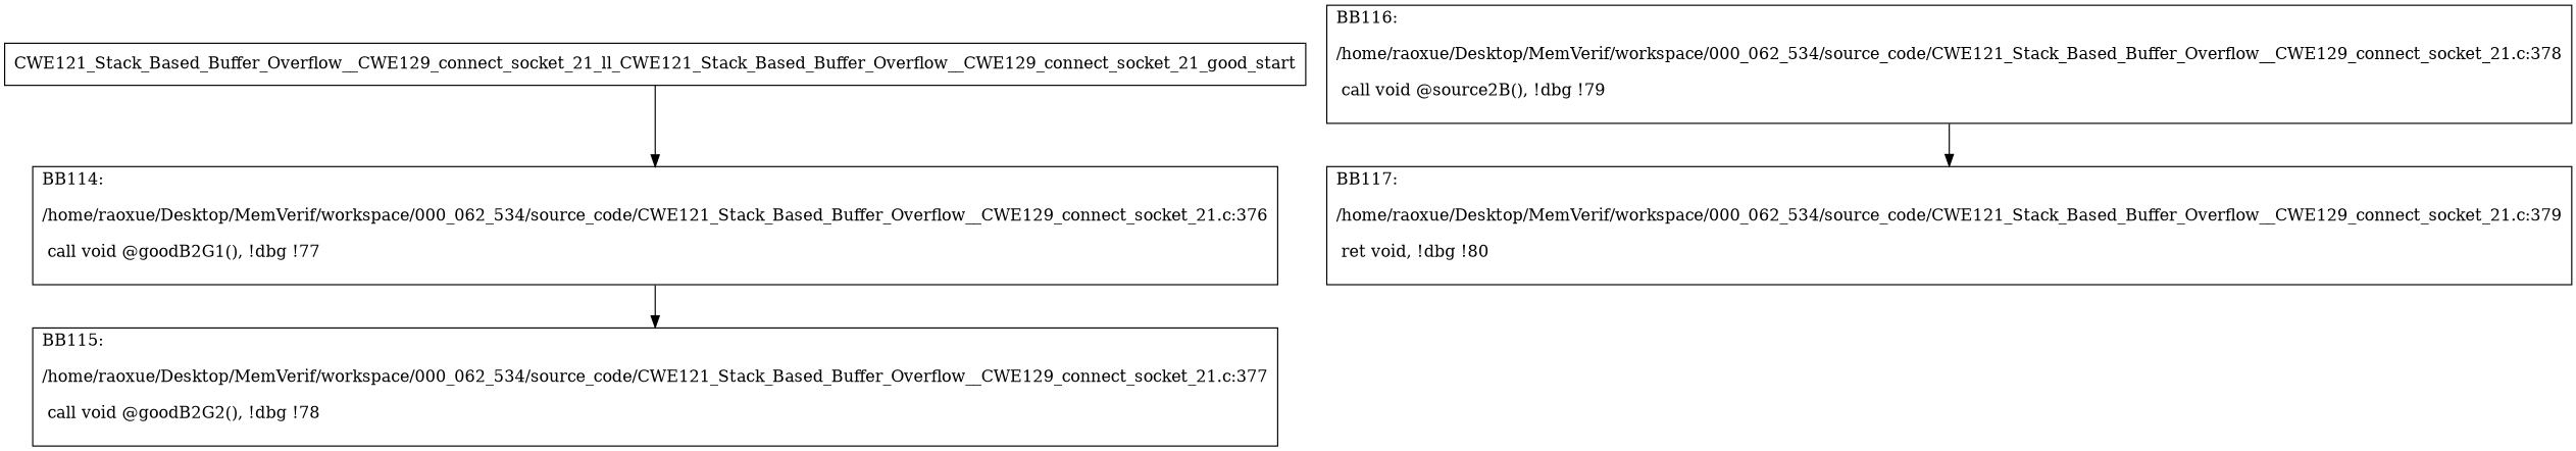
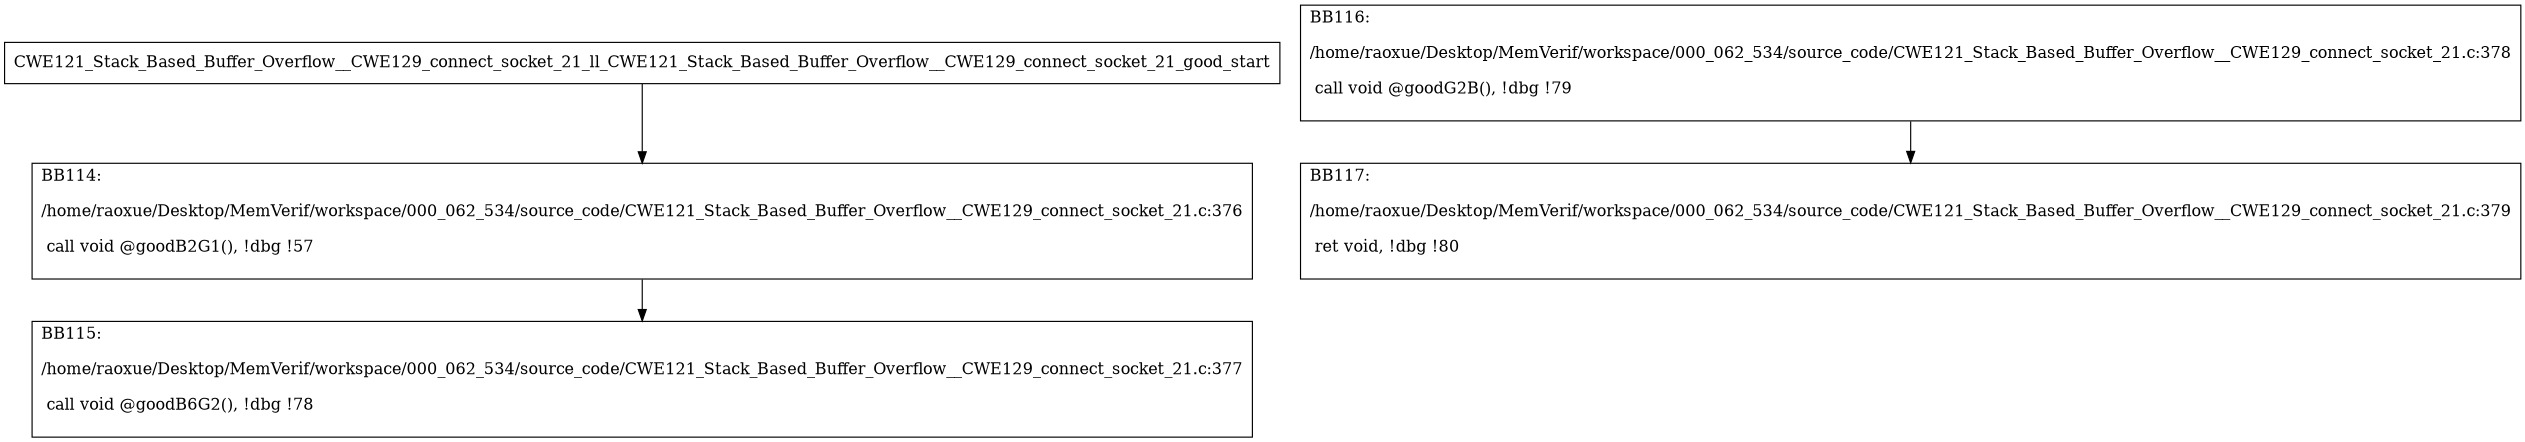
  digraph {
    node [shape=record]
    n1 [label="{CWE121_Stack_Based_Buffer_Overflow__CWE129_connect_socket_21_ll_CWE121_Stack_Based_Buffer_Overflow__CWE129_connect_socket_21_good_start}"]
-   n2 [label="{BB114:\l\l/home/raoxue/Desktop/MemVerif/workspace/000_062_534/source_code/CWE121_Stack_Based_Buffer_Overflow__CWE129_connect_socket_21.c:376\l\n  call void @goodB2G1(), !dbg !77\l\n}"]
-   n3 [label="{BB115:\l\l/home/raoxue/Desktop/MemVerif/workspace/000_062_534/source_code/CWE121_Stack_Based_Buffer_Overflow__CWE129_connect_socket_21.c:377\l\n  call void @goodB2G2(), !dbg !78\l\n}"]
-   n4 [label="{BB116:\l\l/home/raoxue/Desktop/MemVerif/workspace/000_062_534/source_code/CWE121_Stack_Based_Buffer_Overflow__CWE129_connect_socket_21.c:378\l\n  call void @source2B(), !dbg !79\l\n}"]
+   n2 [label="{BB114:\l\l/home/raoxue/Desktop/MemVerif/workspace/000_062_534/source_code/CWE121_Stack_Based_Buffer_Overflow__CWE129_connect_socket_21.c:376\l\n  call void @goodB2G1(), !dbg !57\l\n}"]
+   n3 [label="{BB115:\l\l/home/raoxue/Desktop/MemVerif/workspace/000_062_534/source_code/CWE121_Stack_Based_Buffer_Overflow__CWE129_connect_socket_21.c:377\l\n  call void @goodB6G2(), !dbg !78\l\n}"]
+   n4 [label="{BB116:\l\l/home/raoxue/Desktop/MemVerif/workspace/000_062_534/source_code/CWE121_Stack_Based_Buffer_Overflow__CWE129_connect_socket_21.c:378\l\n  call void @goodG2B(), !dbg !79\l\n}"]
    n5 [label="{BB117:\l\l/home/raoxue/Desktop/MemVerif/workspace/000_062_534/source_code/CWE121_Stack_Based_Buffer_Overflow__CWE129_connect_socket_21.c:379\l\n  ret void, !dbg !80\l\n}"]
    n1 -> n2
    n2 -> n3
    n4 -> n5
  }
